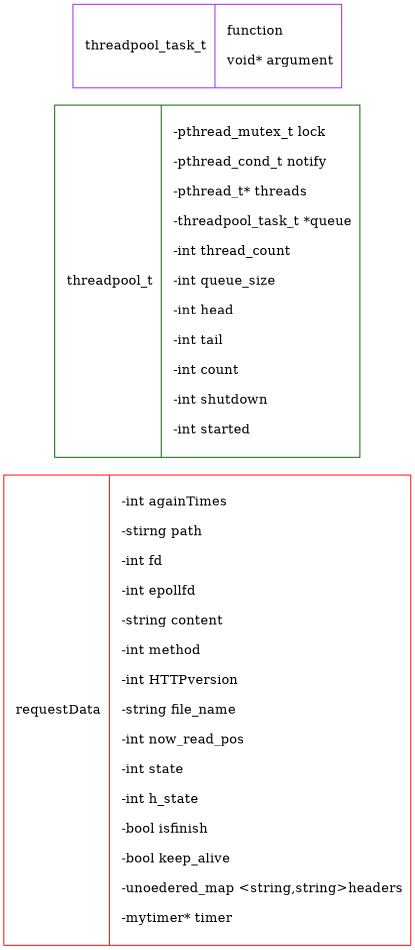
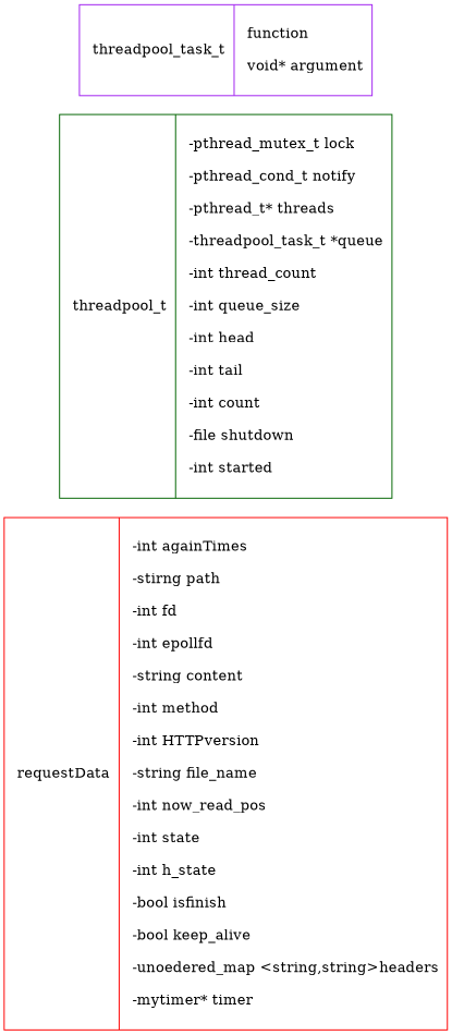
  digraph {
    rankdir=LR
    node [shape=record]
    n1 [label="{\n        requestData\l\n        |\n        -int againTimes\l\n        -stirng path\l\n        -int fd\l\n        -int epollfd\l\n        -string content\l\n        -int method\l\n        -int HTTPversion\l\n        -string file_name\l\n        -int now_read_pos\l\n        -int state\l\n        -int h_state\l\n        -bool isfinish\l\n        -bool keep_alive\l\n        -unoedered_map \<string,string\>headers\l\n        -mytimer* timer\l\n    }" color=red]
-   n2 [label="{\n        threadpool_t\l\n        |\n        -pthread_mutex_t lock\l\n        -pthread_cond_t notify\l\n        -pthread_t* threads\l\n        -threadpool_task_t *queue\l\n        -int thread_count\l\n        -int queue_size\l\n        -int head\l\n        -int tail\l\n        -int count\l\n        -int shutdown\l\n        -int started\l\n    }" color=darkgreen]
+   n2 [label="{\n        threadpool_t\l\n        |\n        -pthread_mutex_t lock\l\n        -pthread_cond_t notify\l\n        -pthread_t* threads\l\n        -threadpool_task_t *queue\l\n        -int thread_count\l\n        -int queue_size\l\n        -int head\l\n        -int tail\l\n        -int count\l\n        -file shutdown\l\n        -int started\l\n    }" color=darkgreen]
    n3 [label="{\n        threadpool_task_t\l\n        |\n        function\l\n        void* argument\l\n    }" color=purple]
  }
